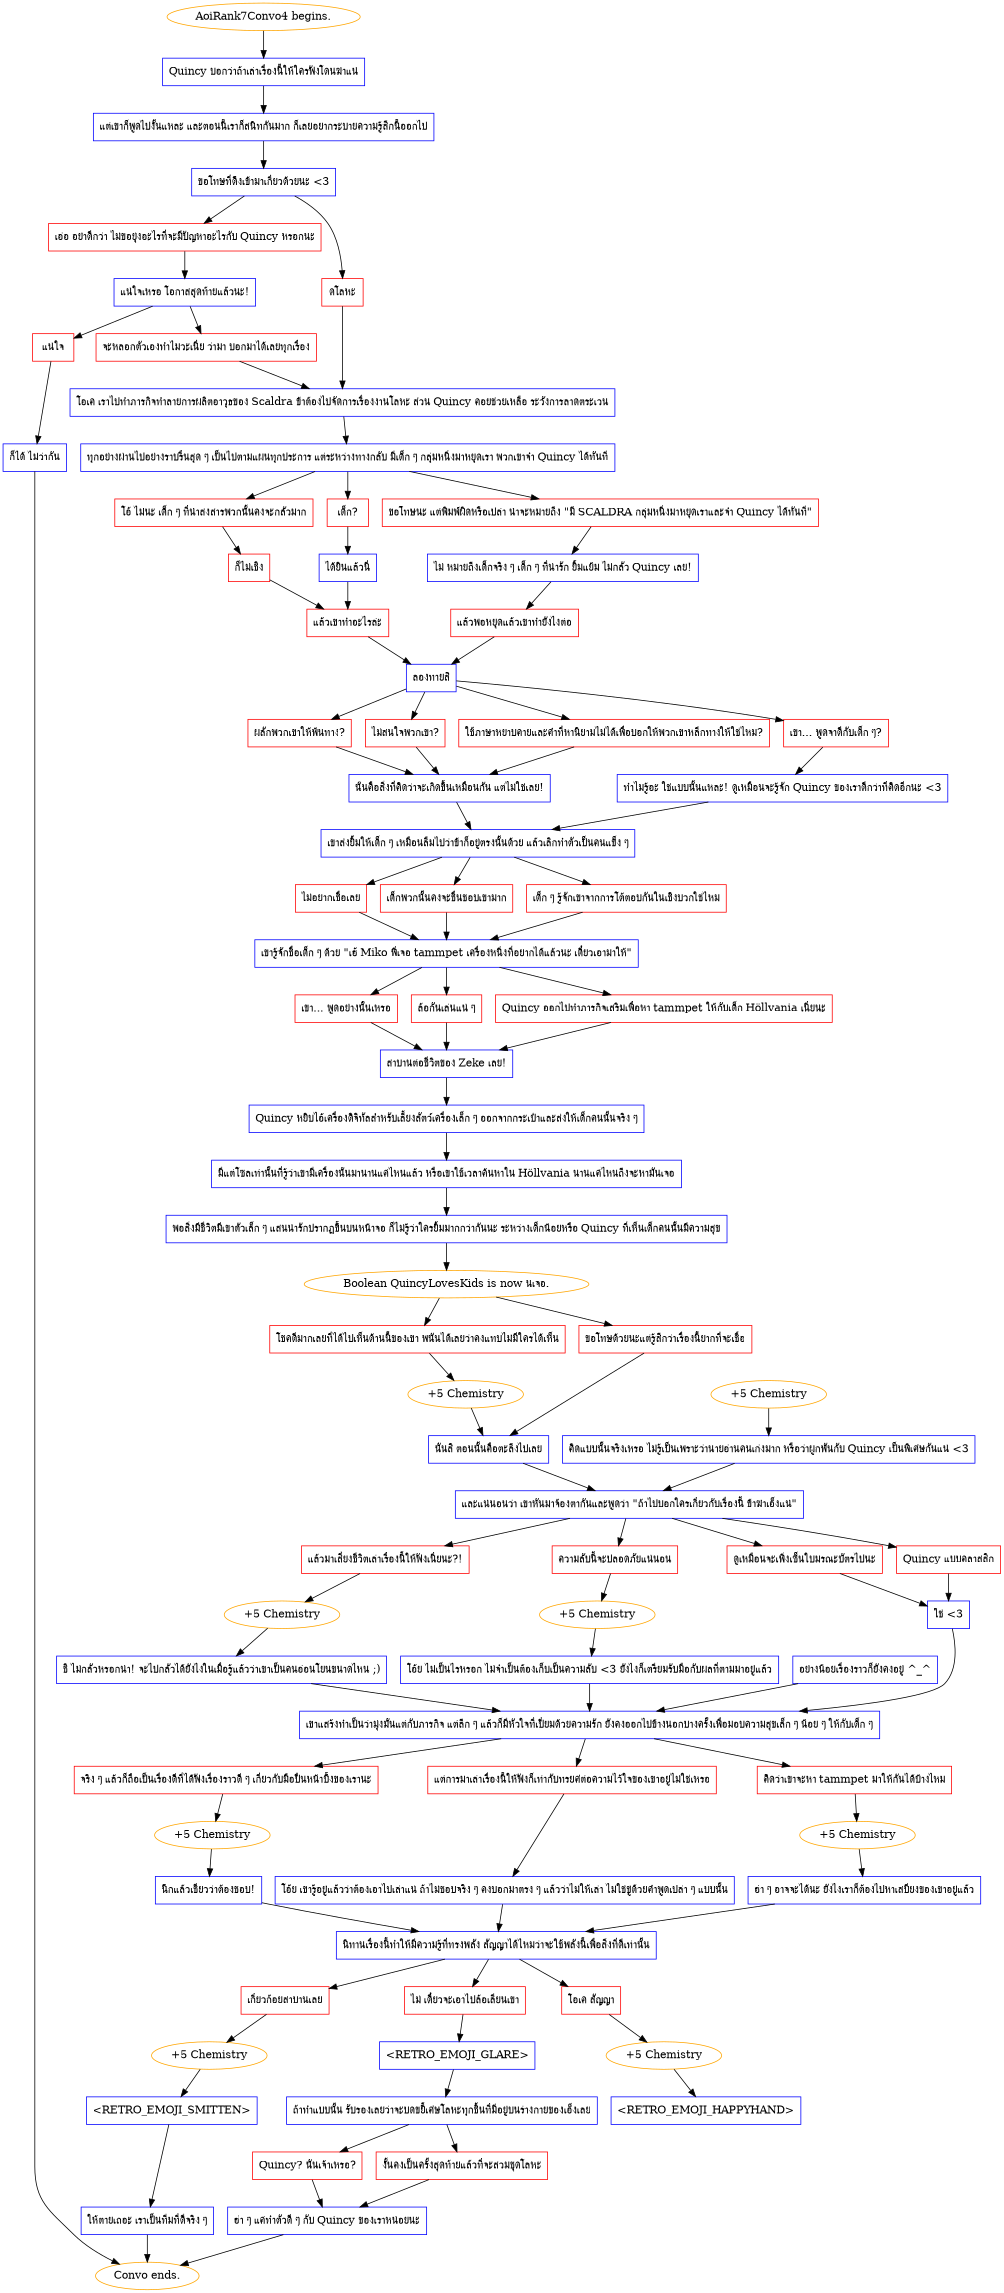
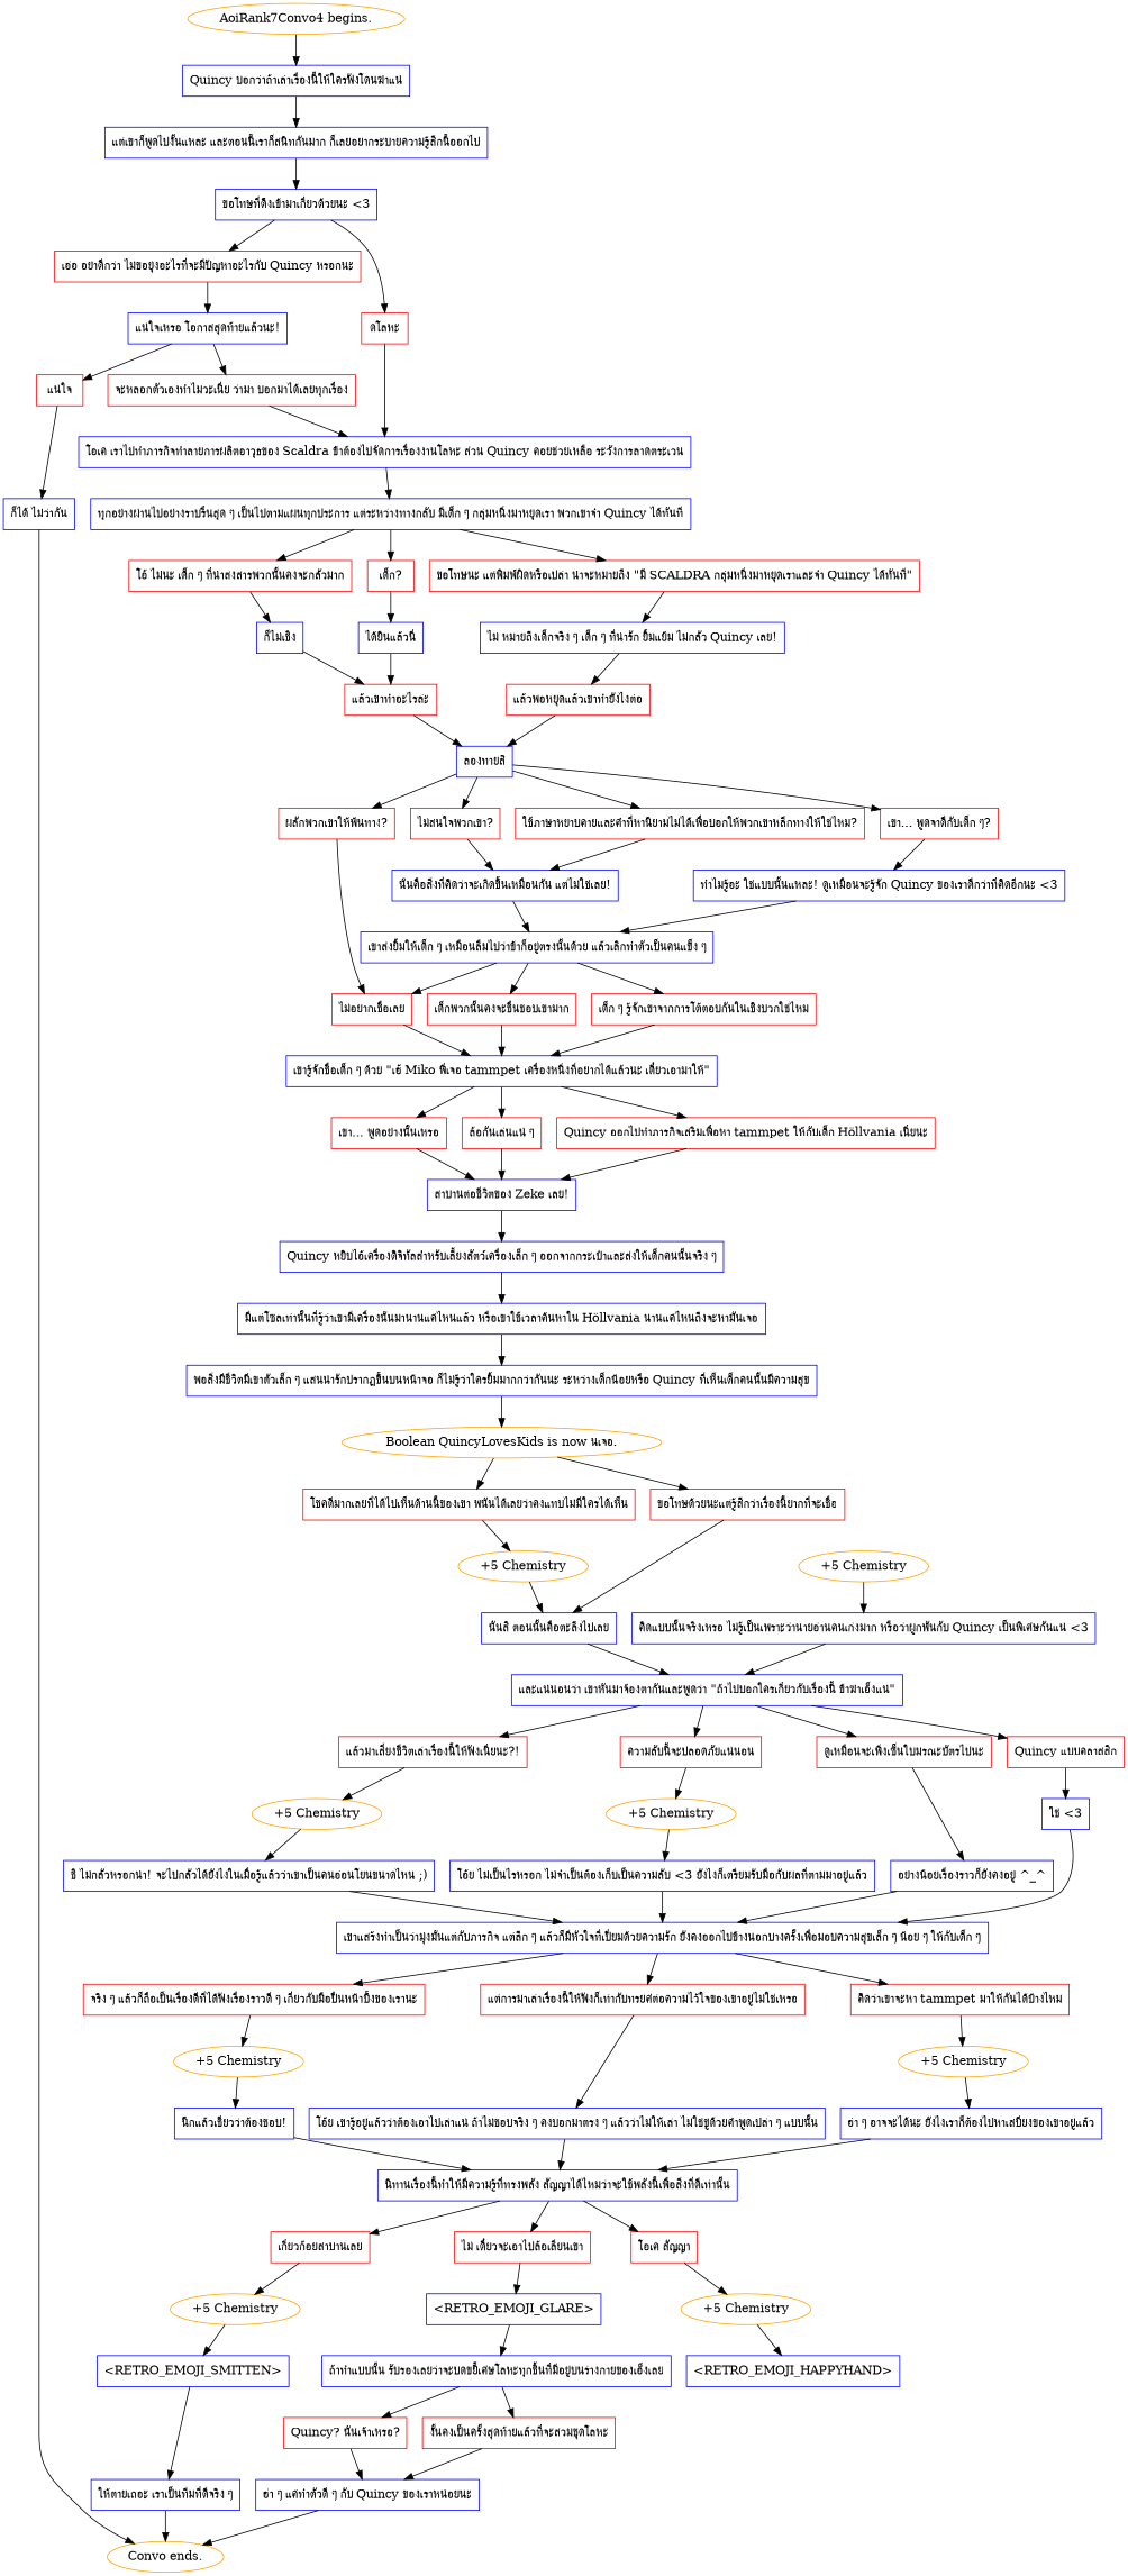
  digraph {
    node [color=blue shape=box]
    n1 [color=orange label="AoiRank7Convo4 begins." shape=""]
    n2 [label="Quincy บอกว่าถ้าเล่าเรื่องนี้ให้ใครฟังโดนฆ่าแน่"]
    n3 [label="แต่เขาก็พูดไปงั้นแหละ และตอนนี้เราก็สนิทกันมาก ก็เลยอยากระบายความรู้สึกนี้ออกไป"]
    n4 [label="ขอโทษที่ดึงเข้ามาเกี่ยวด้วยนะ <3"]
    n5 [color=red label="เอ่อ อย่าดีกว่า ไม่ขอยุ่งอะไรที่จะมีปัญหาอะไรกับ Quincy หรอกนะ"]
    n6 [color=red label="ดโลหะ"]
    n7 [label="แน่ใจเหรอ โอกาสสุดท้ายแล้วนะ!"]
    n8 [label="โอเค เราไปทำภารกิจทำลายการผลิตอาวุธของ Scaldra ข้าต้องไปจัดการเรื่องงานโลหะ ส่วน Quincy คอยช่วยเหลือ ระวังการลาดตระเวน"]
    n9 [color=red label="จะหลอกตัวเองทำไมวะเนี่ย ว่ามา บอกมาได้เลยทุกเรื่อง"]
    n10 [color=red label="แน่ใจ"]
    n11 [label="ทุกอย่างผ่านไปอย่างราบรื่นสุด ๆ เป็นไปตามแผนทุกประการ แต่ระหว่างทางกลับ มีเด็ก ๆ กลุ่มหนึ่งมาหยุดเรา พวกเขาจำ Quincy ได้ทันที"]
    n12 [label="ก็ได้ ไม่ว่ากัน"]
    n13 [color=red label="ขอโทษนะ แต่พิมพ์ผิดหรือเปล่า น่าจะหมายถึง \"มี SCALDRA กลุ่มหนึ่งมาหยุดเราและจำ Quincy ได้ทันที\""]
    n14 [color=red label="โอ้ ไม่นะ เด็ก ๆ ที่น่าสงสารพวกนั้นคงจะกลัวมาก"]
    n15 [color=red label="เด็ก?"]
    n16 [color=orange label="Convo ends." shape=""]
    n17 [label="ไม่ หมายถึงเด็กจริง ๆ เด็ก ๆ ที่น่ารัก ยิ้มแย้ม ไม่กลัว Quincy เลย!"]
-   n18 [color=red label="ก็ไม่เชิง"]
+   n18 [label="ก็ไม่เชิง"]
    n19 [label="ได้ยินแล้วนี่"]
    n20 [color=red label="แล้วพอหยุดแล้วเขาทำยังไงต่อ"]
    n21 [color=red label="แล้วเขาทำอะไรล่ะ"]
    n22 [label="ลองทายสิ"]
    n23 [color=red label="ใช้ภาษาหยาบคายและคำที่หานิยามไม่ได้เพื่อบอกให้พวกเขาหลีกทางให้ใช่ไหม?"]
    n24 [color=red label="ผลักพวกเขาให้พ้นทาง?"]
    n25 [color=red label="ไม่สนใจพวกเขา?"]
    n26 [color=red label="เขา... พูดจาดีกับเด็ก ๆ?"]
    n27 [label="นั่นคือสิ่งที่คิดว่าจะเกิดขึ้นเหมือนกัน แต่ไม่ใช่เลย!"]
    n28 [label="ทำไมรู้อะ ใช่แบบนั้นแหละ! ดูเหมือนจะรู้จัก Quincy ของเราดีกว่าที่คิดอีกนะ <3"]
    n29 [label="เขาส่งยิ้มให้เด็ก ๆ เหมือนลืมไปว่าข้าก็อยู่ตรงนั้นด้วย แล้วเลิกทำตัวเป็นคนแข็ง ๆ"]
    n30 [color=red label="เด็กพวกนั้นคงจะชื่นชอบเขามาก"]
    n31 [color=red label="เด็ก ๆ รู้จักเขาจากการโต้ตอบกันในเชิงบวกใช่ไหม"]
    n32 [color=red label="ไม่อยากเชื่อเลย"]
    n33 [label="เขารู้จักชื่อเด็ก ๆ ด้วย \"เฮ้ Miko พี่เจอ tammpet เครื่องหนึ่งที่อยากได้แล้วนะ เดี๋ยวเอามาให้\""]
    n34 [color=red label="Quincy ออกไปทำภารกิจเสริมเพื่อหา tammpet ให้กับเด็ก Höllvania เนี่ยนะ"]
    n35 [color=red label="เขา... พูดอย่างนั้นเหรอ"]
    n36 [color=red label="ล้อกันเล่นแน่ ๆ"]
    n37 [label="สาบานต่อชีวิตของ Zeke เลย!"]
    n38 [label="Quincy หยิบไอ้เครื่องดิจิทัลสำหรับเลี้ยงสัตว์เครื่องเล็ก ๆ ออกจากกระเป๋าและส่งให้เด็กคนนั้นจริง ๆ"]
    n39 [label="มีแต่โซลเท่านั้นที่รู้ว่าเขามีเครื่องนั่นมานานแค่ไหนแล้ว หรือเขาใช้เวลาค้นหาใน Höllvania นานแค่ไหนถึงจะหามันเจอ"]
    n40 [label="พอสิ่งมีชีวิตมีเขาตัวเล็ก ๆ แสนน่ารักปรากฎขึ้นบนหน้าจอ ก็ไม่รู้ว่าใครยิ้มมากกว่ากันนะ ระหว่างเด็กน้อยหรือ Quincy ที่เห็นเด็กคนนั้นมีความสุข"]
    n41 [color=orange label="Boolean QuincyLovesKids is now นเจอ." shape=""]
    n42 [color=red label="ขอโทษด้วยนะแต่รู้สึกว่าเรื่องนี้ยากที่จะเชื่อ"]
    n43 [color=red label="โชคดีมากเลยที่ได้ไปเห็นด้านนี้ของเขา พนันได้เลยว่าคงแทบไม่มีใครได้เห็น"]
    n44 [label="นั่นสิ ตอนนั้นคือตะลึงไปเลย"]
    n45 [color=orange label="+5 Chemistry" shape=""]
    n46 [color=orange label="+5 Chemistry" shape=""]
    n47 [label="คิดแบบนั้นจริงเหรอ ไม่รู้เป็นเพราะว่านายอ่านคนเก่งมาก หรือว่าผูกพันกับ Quincy เป็นพิเศษกันแน่ <3"]
    n48 [label="และแน่นอนว่า เขาหันมาจ้องตากันและพูดว่า \"ถ้าไปบอกใครเกี่ยวกับเรื่องนี้ ข้าฆ่าเอ็งแน่\""]
    n49 [color=red label="Quincy แบบคลาสสิก"]
    n50 [color=red label="แล้วมาเสี่ยงชีวิตเล่าเรื่องนี้ให้ฟังเนี่ยนะ?!"]
    n51 [color=red label="ความลับนี้จะปลอดภัยแน่นอน"]
    n52 [color=red label="ดูเหมือนจะเพิ่งเซ็นใบมรณะบัตรไปนะ"]
    n53 [label="ใช่ <3"]
    n54 [color=orange label="+5 Chemistry" shape=""]
    n55 [color=orange label="+5 Chemistry" shape=""]
    n56 [label="อย่างน้อยเรื่องราวก็ยังคงอยู่ ^_^"]
    n57 [label="เขาแสร้งทำเป็นว่ามุ่งมั่นแต่กับภารกิจ แต่ลึก ๆ แล้วก็มีหัวใจที่เปี่ยมด้วยความรัก ยังคงออกไปข้างนอกบางครั้งเพื่อมอบความสุขเล็ก ๆ น้อย ๆ ให้กับเด็ก ๆ"]
    n58 [label="ชิ ไม่กลัวหรอกน่า! จะไปกลัวได้ยังไงในเมื่อรู้แล้วว่าเขาเป็นคนอ่อนโยนขนาดไหน ;)"]
    n59 [label="โอ้ย ไม่เป็นไรหรอก ไม่จำเป็นต้องเก็บเป็นความลับ <3 ยังไงก็เตรียมรับมือกับผลที่ตามมาอยู่แล้ว"]
    n60 [color=red label="คิดว่าเขาจะหา tammpet มาให้กันได้บ้างไหม"]
    n61 [color=red label="จริง ๆ แล้วก็ถือเป็นเรื่องดีที่ได้ฟังเรื่องราวดี ๆ เกี่ยวกับมือปืนหน้าบึ้งของเรานะ"]
    n62 [color=red label="แต่การมาเล่าเรื่องนี้ให้ฟังก็เท่ากับทรยศต่อความไว้ใจของเขาอยู่ไม่ใช่เหรอ"]
    n63 [color=orange label="+5 Chemistry" shape=""]
    n64 [color=orange label="+5 Chemistry" shape=""]
    n65 [label="โอ้ย เขารู้อยู่แล้วว่าต้องเอาไปเล่าแน่ ถ้าไม่ชอบจริง ๆ คงบอกมาตรง ๆ แล้วว่าไม่ให้เล่า ไม่ใช่ขู่ด้วยคำพูดเปล่า ๆ แบบนั้น"]
    n66 [label="ฮ่า ๆ อาจจะได้นะ ยังไงเราก็ต้องไปหาเสบียงของเขาอยู่แล้ว"]
    n67 [label="นึกแล้วเชียวว่าต้องชอบ!"]
    n68 [label="นิทานเรื่องนี้ทำให้มีความรู้ที่ทรงพลัง สัญญาได้ไหมว่าจะใช้พลังนี้เพื่อสิ่งที่ดีเท่านั้น"]
    n69 [color=red label="โอเค สัญญา"]
    n70 [color=red label="เกี่ยวก้อยสาบานเลย"]
    n71 [color=red label="ไม่ เดี๋ยวจะเอาไปล้อเลียนเขา"]
    n72 [color=orange label="+5 Chemistry" shape=""]
    n73 [color=orange label="+5 Chemistry" shape=""]
    n74 [label="<RETRO_EMOJI_GLARE>"]
    n75 [label="<RETRO_EMOJI_HAPPYHAND>"]
    n76 [label="<RETRO_EMOJI_SMITTEN>"]
    n77 [label="ถ้าทำแบบนั้น รับรองเลยว่าจะบดขยี้เศษโลหะทุกชิ้นที่มีอยู่บนร่างกายของเอ็งเลย"]
    n78 [label="ให้ตายเถอะ เราเป็นทีมที่ดีจริง ๆ"]
    n79 [color=red label="Quincy? นั่นเจ้าเหรอ?"]
    n80 [color=red label="งั้นคงเป็นครั้งสุดท้ายแล้วที่จะสวมชุดโลหะ"]
    n81 [label="ฮ่า ๆ แค่ทำตัวดี ๆ กับ Quincy ของเราหน่อยนะ"]
    n1 -> n2
    n2 -> n3
    n3 -> n4
    n4 -> n5
    n4 -> n6
    n5 -> n7
    n6 -> n8
    n7 -> n9
    n7 -> n10
    n8 -> n11
    n9 -> n8
    n10 -> n12
    n11 -> n13
    n11 -> n14
    n11 -> n15
    n12 -> n16
    n13 -> n17
    n14 -> n18
    n15 -> n19
    n17 -> n20
    n18 -> n21
    n19 -> n21
    n20 -> n22
    n21 -> n22
    n22 -> n23
    n22 -> n24
    n22 -> n25
    n22 -> n26
    n23 -> n27
-   n24 -> n27
+   n24 -> n32
    n25 -> n27
    n26 -> n28
    n27 -> n29
    n28 -> n29
    n29 -> n30
    n29 -> n31
    n29 -> n32
    n30 -> n33
    n31 -> n33
    n32 -> n33
    n33 -> n34
    n33 -> n35
    n33 -> n36
    n34 -> n37
    n35 -> n37
    n36 -> n37
    n37 -> n38
    n38 -> n39
    n39 -> n40
    n40 -> n41
    n41 -> n42
    n41 -> n43
    n42 -> n44
    n43 -> n45
    n44 -> n48
    n45 -> n44
    n46 -> n47
    n47 -> n48
    n48 -> n49
    n48 -> n50
    n48 -> n51
    n48 -> n52
    n49 -> n53
    n50 -> n54
    n51 -> n55
-   n52 -> n53
+   n52 -> n56
    n53 -> n57
    n54 -> n58
    n55 -> n59
    n56 -> n57
    n57 -> n60
    n57 -> n61
    n57 -> n62
    n58 -> n57
    n59 -> n57
    n60 -> n63
    n61 -> n64
    n62 -> n65
    n63 -> n66
    n64 -> n67
    n65 -> n68
    n66 -> n68
    n67 -> n68
    n68 -> n69
    n68 -> n70
    n68 -> n71
    n69 -> n72
    n70 -> n73
    n71 -> n74
    n72 -> n75
    n73 -> n76
    n74 -> n77
    n76 -> n78
    n77 -> n79
    n77 -> n80
    n78 -> n16
    n79 -> n81
    n80 -> n81
    n81 -> n16
  }
